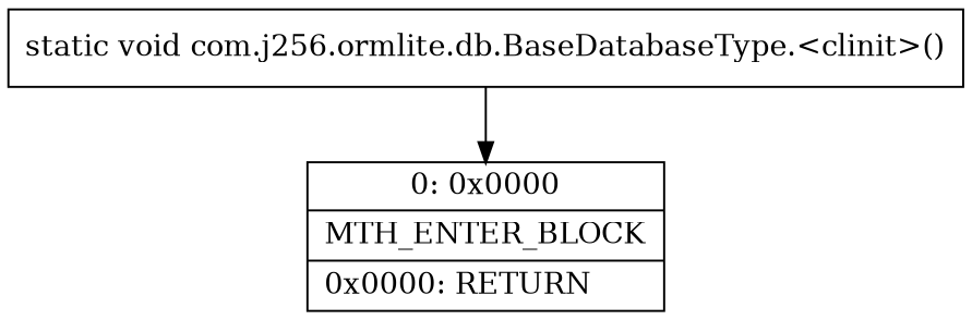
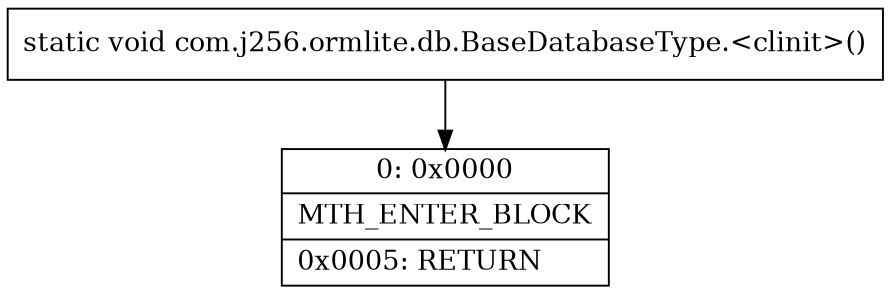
  digraph {
    node [shape=record]
-   n1 [label="{0\:\ 0x0000|MTH_ENTER_BLOCK\l|0x0000: RETURN   \l}"]
+   n1 [label="{0\:\ 0x0000|MTH_ENTER_BLOCK\l|0x0005: RETURN   \l}"]
    n2 [label="{static void com.j256.ormlite.db.BaseDatabaseType.\<clinit\>() }"]
    n2 -> n1
  }
